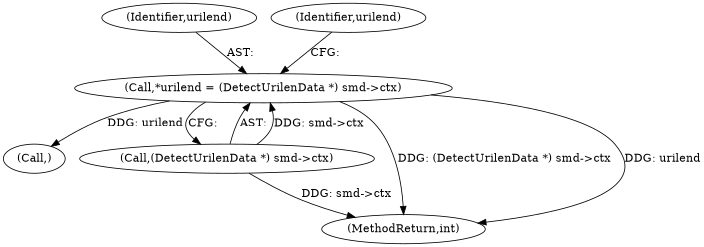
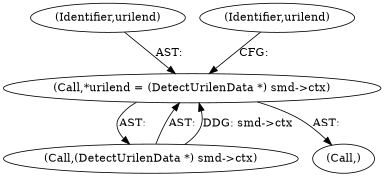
  digraph {
    n1 [label="(Call,*urilend = (DetectUrilenData *) smd->ctx)"]
    n2 [label="(Call,(DetectUrilenData *) smd->ctx)"]
    n3 [label="(Call,)"]
-   n4 [label="(MethodReturn,int)"]
    n5 [label="(Identifier,urilend)"]
    n6 [label="(Identifier,urilend)"]
-   n1 -> n2 [label="CFG: "]
-   n1 -> n3 [label="DDG: urilend"]
-   n1 -> n4 [label="DDG: (DetectUrilenData *) smd->ctx"]
-   n1 -> n4 [label="DDG: urilend"]
+   n1 -> n2 [label="AST: "]
+   n1 -> n3 [label="AST: "]
    n2 -> n1 [label="AST: "]
    n2 -> n1 [label="DDG: smd->ctx"]
-   n2 -> n4 [label="DDG: smd->ctx"]
    n5 -> n1 [label="AST: "]
    n6 -> n1 [label="CFG: "]
  }
